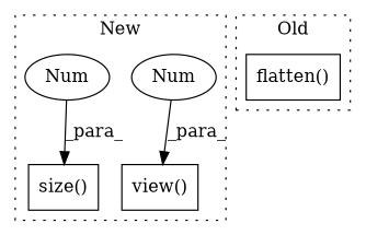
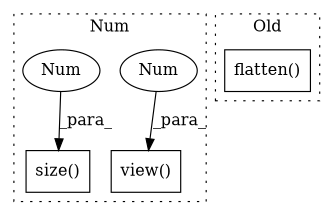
  digraph {
    node [a=75 l="14,1" shape=box]
    n1 [l="99,1" label="view()" s="7149,7268"]
    n2 [a=76 l=2 label=Num s=7266 shape=ellipse]
    n3 [label="size()" s="7248,7263"]
    n4 [a=76 l=1 label=Num s=7262 shape=ellipse]
    n5 [label="flatten()" s="9496,9516"]
    subgraph cluster_1 {
-     label=New
+     label=Num
      style=dotted
      n1
      n2
      n3
      n4
    }
    subgraph cluster_2 {
      label=Old
      style=dotted
      n5
    }
    n2 -> n1 [label=_para_]
    n4 -> n3 [label=_para_]
  }
